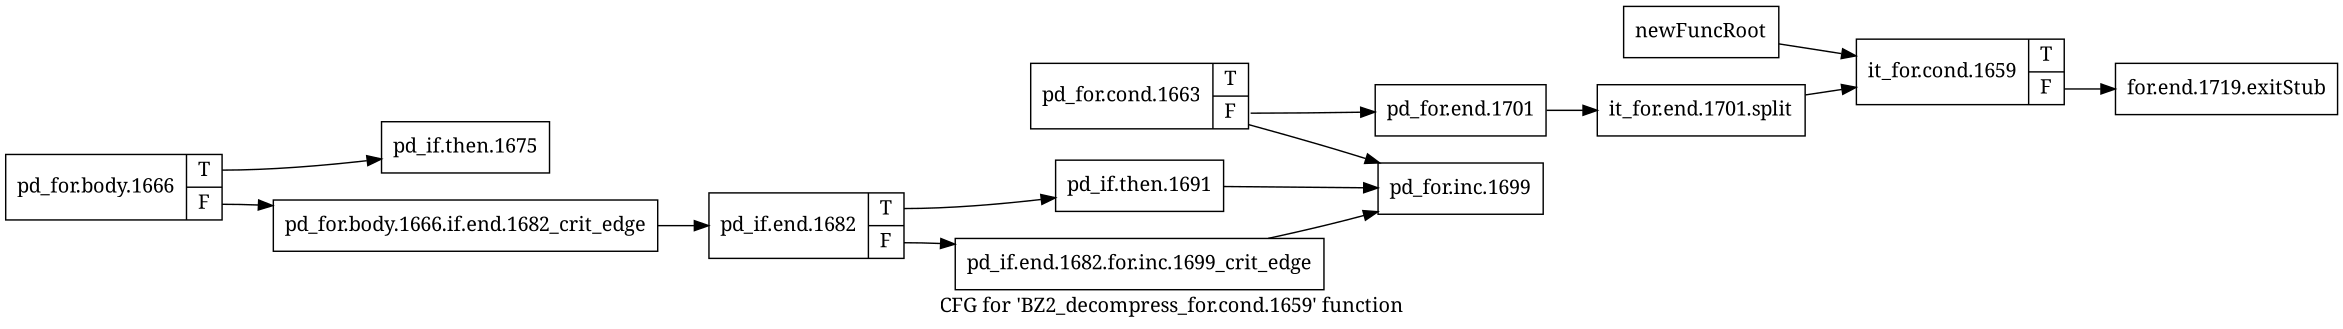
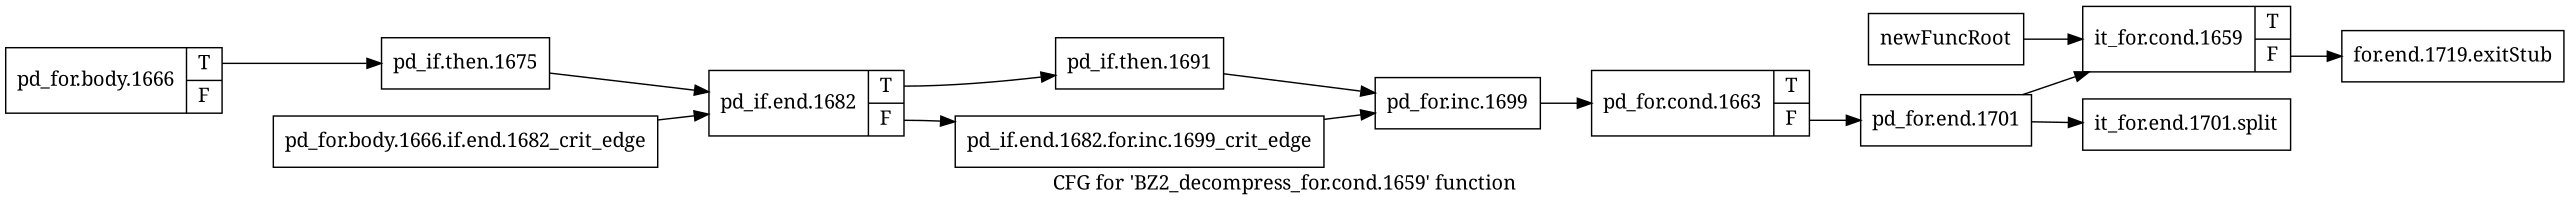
  digraph {
    fontname="Noto Serif"
    label="CFG for 'BZ2_decompress_for.cond.1659' function"
    rankdir=LR
    node [fontname="Noto Serif" shape=record]
    edge [fontname="Noto Serif"]
    n1 [label="{newFuncRoot}"]
    n2 [label="{it_for.cond.1659|{<s0>T|<s1>F}}"]
    n3 [label="{for.end.1719.exitStub}"]
    n4 [label="{pd_for.cond.1663|{<s0>T|<s1>F}}"]
    n5 [label="{pd_for.end.1701}"]
    n6 [label="{pd_for.body.1666|{<s0>T|<s1>F}}"]
    n7 [label="{pd_if.then.1675}"]
    n8 [label="{pd_for.body.1666.if.end.1682_crit_edge}"]
    n9 [label="{it_for.end.1701.split}"]
    n10 [label="{pd_if.end.1682|{<s0>T|<s1>F}}"]
    n11 [label="{pd_if.then.1691}"]
    n12 [label="{pd_if.end.1682.for.inc.1699_crit_edge}"]
    n13 [label="{pd_for.inc.1699}"]
    n1 -> n2
    n2 -> n3 [tailport=s1]
    n4 -> n5 [tailport=s1]
    n5 -> n9
    n6 -> n7 [tailport=s0]
-   n6 -> n8 [tailport=s1]
+   n7 -> n10
    n8 -> n10
-   n9 -> n2
+   n5 -> n2
    n10 -> n11 [tailport=s0]
    n10 -> n12 [tailport=s1]
    n11 -> n13
    n12 -> n13
-   n4 -> n13
+   n13 -> n4
  }
